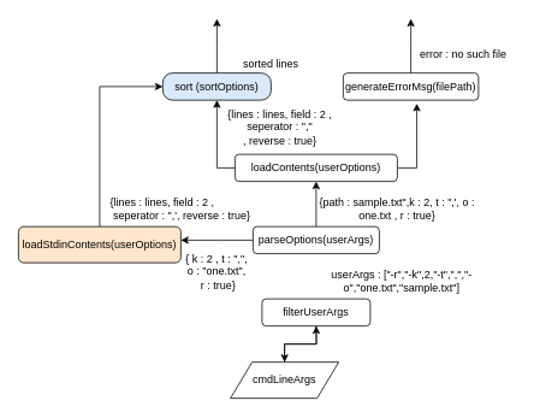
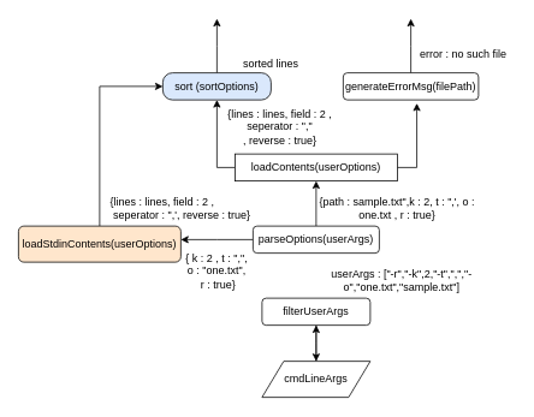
  <mxCell id="0" />
  <mxCell id="1" parent="0" />
  <mxCell id="2" value="" style="edgeStyle=orthogonalEdgeStyle;rounded=0;orthogonalLoop=1;jettySize=auto;html=1;" edge="1" parent="1" source="3"><mxGeometry relative="1" as="geometry"><mxPoint x="240" y="20" as="targetPoint" /></mxGeometry></mxCell>
  <mxCell id="3" value="sort (sortOptions)" style="rounded=1;whiteSpace=wrap;html=1;arcSize=36;fillColor=#dae8fc;" vertex="1" parent="1"><mxGeometry x="180" y="80" width="120" height="30" as="geometry" /></mxCell>
  <mxCell id="4" value="sorted lines" style="text;html=1;strokeColor=none;fillColor=none;align=center;verticalAlign=middle;whiteSpace=wrap;rounded=0;" vertex="1" parent="1"><mxGeometry x="260" y="60" width="80" height="20" as="geometry" /></mxCell>
  <mxCell id="5" value="{lines : lines, field : 2 , seperator : &quot;,&quot;&lt;br&gt;, reverse : true}" style="text;html=1;strokeColor=none;fillColor=none;align=center;verticalAlign=middle;whiteSpace=wrap;rounded=0;" vertex="1" parent="1"><mxGeometry x="240" y="130" width="140" height="20" as="geometry" /></mxCell>
  <mxCell id="6" value="" style="edgeStyle=orthogonalEdgeStyle;rounded=0;orthogonalLoop=1;jettySize=auto;html=1;" edge="1" source="8" parent="1"><mxGeometry relative="1" as="geometry"><mxPoint x="240" y="110" as="targetPoint" /></mxGeometry></mxCell>
  <mxCell id="7" value="" style="edgeStyle=orthogonalEdgeStyle;rounded=0;orthogonalLoop=1;jettySize=auto;html=1;entryX=0.544;entryY=1.128;entryDx=0;entryDy=0;entryPerimeter=0;" edge="1" source="8" target="10" parent="1"><mxGeometry relative="1" as="geometry"><mxPoint x="460" y="185" as="targetPoint" /><Array as="points"><mxPoint x="462" y="185" /></Array></mxGeometry></mxCell>
- <mxCell id="8" value="loadContents(userOptions)" style="rounded=1;whiteSpace=wrap;html=1;" vertex="1" parent="1"><mxGeometry x="260" y="170" width="180" height="30" as="geometry" /></mxCell>
+ <mxCell id="8" value="loadContents(userOptions)" style="whiteSpace=wrap;html=1;rounded=0;" vertex="1" parent="1"><mxGeometry x="260" y="170" width="180" height="30" as="geometry" /></mxCell>
  <mxCell id="9" value="" style="edgeStyle=orthogonalEdgeStyle;rounded=0;orthogonalLoop=1;jettySize=auto;html=1;" edge="1" parent="1" source="10"><mxGeometry relative="1" as="geometry"><mxPoint x="455" y="20" as="targetPoint" /></mxGeometry></mxCell>
  <mxCell id="10" value="generateErrorMsg(filePath)" style="rounded=1;whiteSpace=wrap;html=1;" vertex="1" parent="1"><mxGeometry x="380" y="80" width="150" height="30" as="geometry" /></mxCell>
  <mxCell id="11" value="error : no such file&amp;nbsp;" style="text;html=1;strokeColor=none;fillColor=none;align=center;verticalAlign=middle;whiteSpace=wrap;rounded=0;" vertex="1" parent="1"><mxGeometry x="460" y="50" width="110" height="20" as="geometry" /></mxCell>
  <mxCell id="12" value="" style="edgeStyle=orthogonalEdgeStyle;rounded=0;orthogonalLoop=1;jettySize=auto;html=1;" edge="1" source="14" target="8" parent="1"><mxGeometry relative="1" as="geometry" /></mxCell>
  <mxCell id="13" value="" style="edgeStyle=orthogonalEdgeStyle;rounded=0;orthogonalLoop=1;jettySize=auto;html=1;" edge="1" source="14" parent="1"><mxGeometry relative="1" as="geometry"><mxPoint x="200" y="265" as="targetPoint" /></mxGeometry></mxCell>
  <mxCell id="14" value="parseOptions(userArgs)" style="rounded=1;whiteSpace=wrap;html=1;" vertex="1" parent="1"><mxGeometry x="280" y="250" width="140" height="30" as="geometry" /></mxCell>
  <mxCell id="15" value="{path : sample.txt&quot;,k : 2, t : &quot;,', o : one.txt , r : true}" style="text;html=1;strokeColor=none;fillColor=none;align=center;verticalAlign=middle;whiteSpace=wrap;rounded=0;" vertex="1" parent="1"><mxGeometry x="340" y="220" width="200" height="20" as="geometry" /></mxCell>
  <mxCell id="16" value="" style="edgeStyle=orthogonalEdgeStyle;rounded=0;orthogonalLoop=1;jettySize=auto;html=1;" edge="1" source="17" target="20" parent="1"><mxGeometry relative="1" as="geometry" /></mxCell>
  <mxCell id="17" value="filterUserArgs" style="rounded=1;whiteSpace=wrap;html=1;" vertex="1" parent="1"><mxGeometry x="290" y="330" width="120" height="30" as="geometry" /></mxCell>
  <mxCell id="18" value="userArgs : [&quot;-r&quot;,&quot;-k&quot;,2,&quot;-t&quot;,&quot;,&quot;,&quot;-o&quot;,&quot;one.txt&quot;,&quot;sample.txt&quot;]" style="text;html=1;strokeColor=none;fillColor=none;align=center;verticalAlign=middle;whiteSpace=wrap;rounded=0;" vertex="1" parent="1"><mxGeometry x="360" y="300" width="170" height="20" as="geometry" /></mxCell>
  <mxCell id="19" value="" style="edgeStyle=orthogonalEdgeStyle;rounded=0;orthogonalLoop=1;jettySize=auto;html=1;" edge="1" source="20" parent="1"><mxGeometry relative="1" as="geometry"><mxPoint x="350" y="360" as="targetPoint" /></mxGeometry></mxCell>
- <mxCell id="20" value="cmdLineArgs" style="shape=parallelogram;perimeter=parallelogramPerimeter;whiteSpace=wrap;html=1;" vertex="1" parent="1"><mxGeometry x="255" y="400" width="120" height="40" as="geometry" /></mxCell>
+ <mxCell id="20" value="cmdLineArgs" style="shape=parallelogram;perimeter=parallelogramPerimeter;whiteSpace=wrap;html=1;" vertex="1" parent="1"><mxGeometry x="290" y="400" width="120" height="40" as="geometry" /></mxCell>
  <mxCell id="21" value="" style="edgeStyle=orthogonalEdgeStyle;rounded=0;orthogonalLoop=1;jettySize=auto;html=1;entryX=0;entryY=0.5;entryDx=0;entryDy=0;" edge="1" source="22" target="3" parent="1"><mxGeometry relative="1" as="geometry"><mxPoint x="110" y="170" as="targetPoint" /><Array as="points"><mxPoint x="110" y="95" /></Array></mxGeometry></mxCell>
  <mxCell id="22" value="loadStdinContents(userOptions)" style="rounded=1;whiteSpace=wrap;html=1;fillColor=#ffe6cc;" vertex="1" parent="1"><mxGeometry x="20" y="250" width="180" height="40" as="geometry" /></mxCell>
  <mxCell id="23" value="{ k : 2 , t : &quot;,&quot;, o : &quot;one.txt&quot;,&lt;br&gt;&amp;nbsp;r : true}" style="text;html=1;strokeColor=none;fillColor=none;align=center;verticalAlign=middle;whiteSpace=wrap;rounded=0;" vertex="1" parent="1"><mxGeometry x="200" y="290" width="80" height="20" as="geometry" /></mxCell>
  <mxCell id="24" value="&lt;span style=&quot;color: rgba(0 , 0 , 0 , 0) ; font-family: monospace ; font-size: 0px&quot;&gt;%3CmxGraphModel%3E%3Croot%3E%3CmxCell%20id%3D%220%22%2F%3E%3CmxCell%20id%3D%221%22%20parent%3D%220%22%2F%3E%3CmxCell%20id%3D%222%22%20value%3D%22%7Blines%20%3A%20lines%2C%20field%20%3A%202%20%2C%20seperator%20%3A%20%26quot%3B%2C'%7D%22%20style%3D%22text%3Bhtml%3D1%3BstrokeColor%3Dnone%3BfillColor%3Dnone%3Balign%3Dcenter%3BverticalAlign%3Dmiddle%3BwhiteSpace%3Dwrap%3Brounded%3D0%3B%22%20vertex%3D%221%22%20parent%3D%221%22%3E%3CmxGeometry%20x%3D%22630%22%20y%3D%22300%22%20width%3D%22140%22%20height%3D%2220%22%20as%3D%22geometry%22%2F%3E%3C%2FmxCell%3E%3C%2Froot%3E%3C%2FmxGraphModel%3E&lt;/span&gt;&lt;span style=&quot;color: rgba(0 , 0 , 0 , 0) ; font-family: monospace ; font-size: 0px&quot;&gt;%3CmxGraphModel%3E%3Croot%3E%3CmxCell%20id%3D%220%22%2F%3E%3CmxCell%20id%3D%221%22%20parent%3D%220%22%2F%3E%3CmxCell%20id%3D%222%22%20value%3D%22%7Blines%20%3A%20lines%2C%20field%20%3A%202%20%2C%20seperator%20%3A%20%26quot%3B%2C'%7D%22%20style%3D%22text%3Bhtml%3D1%3BstrokeColor%3Dnone%3BfillColor%3Dnone%3Balign%3Dcenter%3BverticalAlign%3Dmiddle%3BwhiteSpace%3Dwrap%3Brounded%3D0%3B%22%20vertex%3D%221%22%20parent%3D%221%22%3E%3CmxGeometry%20x%3D%22630%22%20y%3D%22300%22%20width%3D%22140%22%20height%3D%2220%22%20as%3D%22geometry%22%2F%3E%3C%2FmxCell%3E%3C%2Froot%3E%3C%2FmxGraphModel%3E&lt;/span&gt;" style="text;html=1;align=center;verticalAlign=middle;resizable=0;points=[];;autosize=1;" vertex="1" parent="1"><mxGeometry x="146" y="231" width="20" height="20" as="geometry" /></mxCell>
  <mxCell id="25" value="{lines : lines, field : 2 ,&lt;br&gt;&amp;nbsp;seperator : &quot;,', reverse : true}" style="text;html=1;" vertex="1" parent="1"><mxGeometry x="120" y="210" width="130" height="30" as="geometry" /></mxCell>
